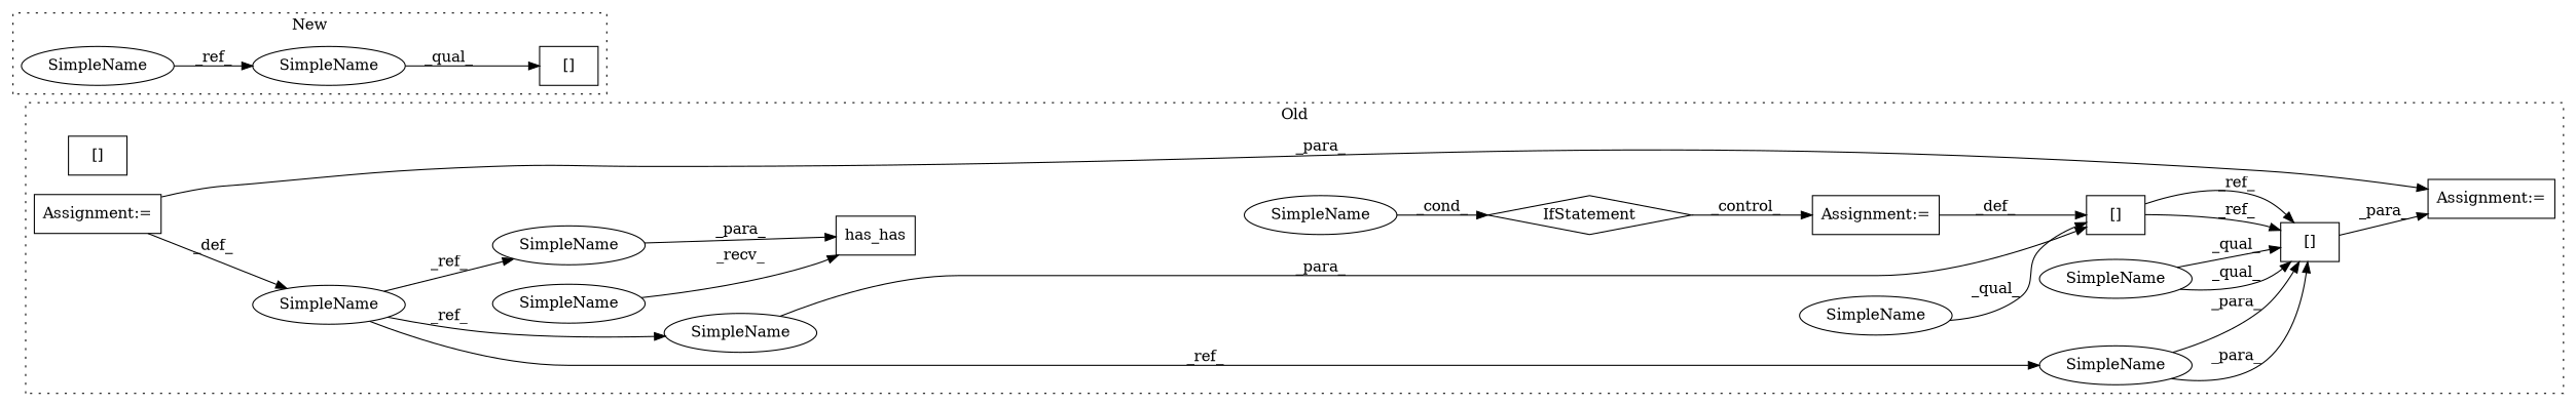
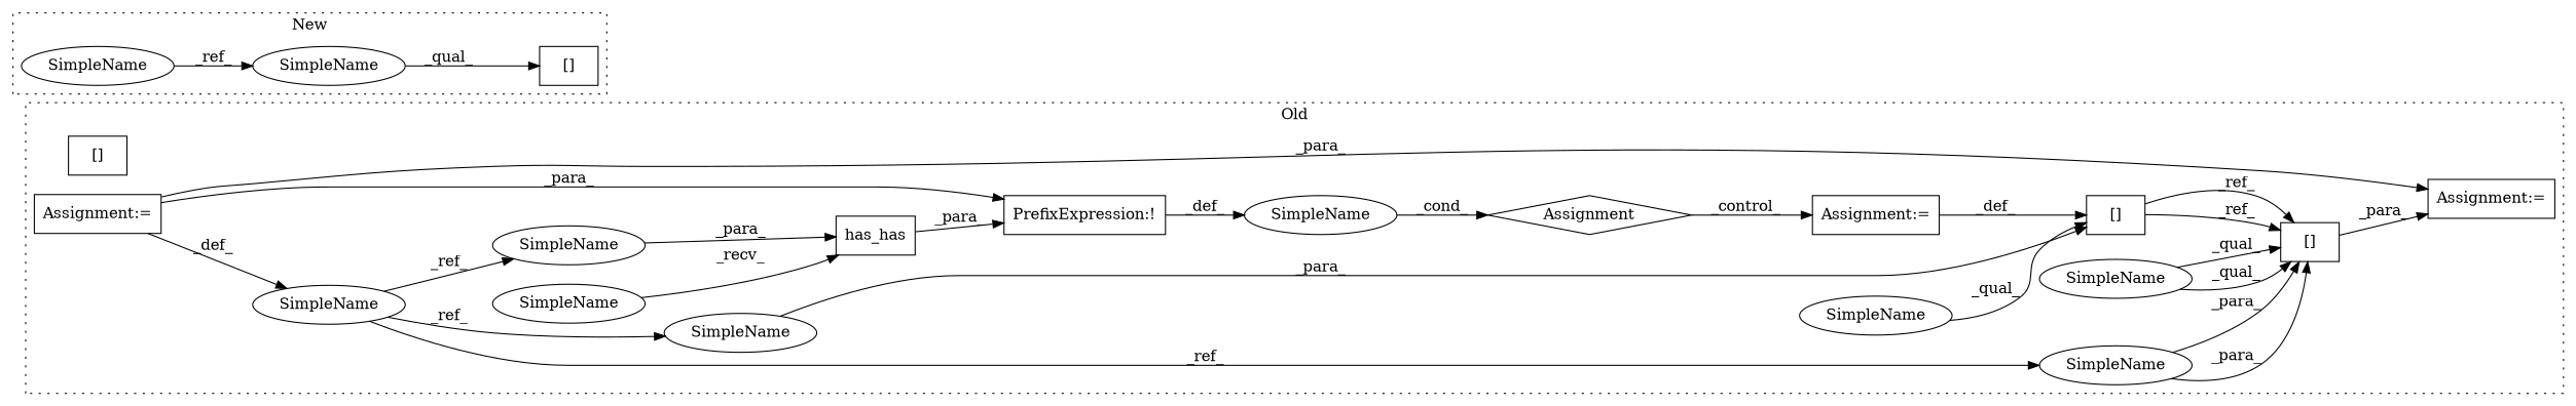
  digraph {
    rankdir=LR
    node [a=42 l="8,1" s="3050,3061" shape=ellipse]
    n1 [a=32 label=has_has s="2983,2994" shape=box]
-   n2 [a=25 l="4,2" label=IfStatement s="2970,2995" shape=diamond]
+   n2 [a=25 l="4,2" label=Assignment s="2970,2995" shape=diamond]
+   n3 [a=38 l=1 label="PrefixExpression:!" s=2974 shape=box]
    n4 [a=7 l=1 label="Assignment:=" s=3019 shape=box]
    n5 [a=2 label="[]" s="3007,3018" shape=box]
    n6 [label=SimpleName l="" s=""]
    n7 [a=2 label="[]" shape=box]
    n8 [l=3 label=SimpleName s=2944]
    n9 [a=7 l=1 label="Assignment:=" s=3049 shape=box]
    n10 [a=7 l=1 label="Assignment:=" s=2947 shape=box]
    n11 [l=3 label=SimpleName s=2991]
    n12 [l=3 label=SimpleName s=3058]
    n13 [l=3 label=SimpleName s=3015]
    n14 [a=2 label="[]" shape=box]
    n15 [l=7 label=SimpleName s=2975]
    n16 [l=7 label=SimpleName s=3007]
    n17 [l=7 label=SimpleName s=3050]
    n18 [a=2 label="[]" s="3289,3311" shape=box]
    n19 [l=7 label=SimpleName s=2972]
    n20 [l=7 label=SimpleName s=3289]
    subgraph cluster_1 {
      label=Old
      style=dotted
      n1
      n2
+     n3
      n4
      n5
      n6
      n7
      n8
      n9
      n10
      n11
      n12
      n13
      n14
      n15
      n16
      n17
    }
    subgraph cluster_2 {
      label=New
      style=dotted
      n18
      n19
      n20
    }
+   n1 -> n3 [label=_para_]
    n2 -> n4 [label=_control_]
+   n3 -> n6 [label=_def_]
    n4 -> n5 [label=_def_]
    n5 -> n14 [label=_ref_]
    n5 -> n14 [label=_ref_]
    n6 -> n2 [label=_cond_]
    n8 -> n11 [label=_ref_]
    n8 -> n12 [label=_ref_]
    n8 -> n13 [label=_ref_]
+   n10 -> n3 [label=_para_]
    n10 -> n8 [label=_def_]
    n10 -> n9 [label=_para_]
    n11 -> n1 [label=_para_]
    n12 -> n14 [label=_para_]
    n12 -> n14 [label=_para_]
    n13 -> n5 [label=_para_]
    n14 -> n9 [label=_para_]
    n15 -> n1 [label=_recv_]
    n16 -> n5 [label=_qual_]
    n17 -> n14 [label=_qual_]
    n17 -> n14 [label=_qual_]
    n19 -> n20 [label=_ref_]
    n20 -> n18 [label=_qual_]
  }
